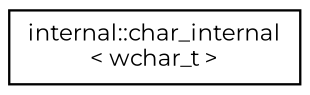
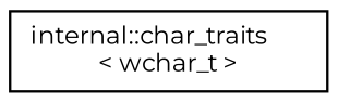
  digraph {
    rankdir=LR
    fontname=Montserrat
-   n1 [color=black fillcolor=white fontname=Montserrat fontsize=10 height=0.2 label="internal::char_internal\l\< wchar_t \>" shape=record style=filled width=0.4]
+   n1 [color=black fillcolor=white fontname=Montserrat fontsize=10 height=0.2 label="internal::char_traits\l\< wchar_t \>" shape=record style=filled width=0.4]
  }
